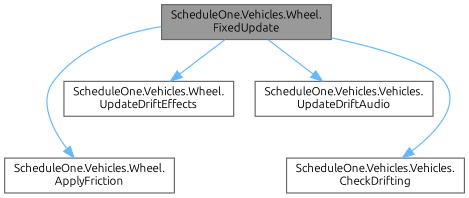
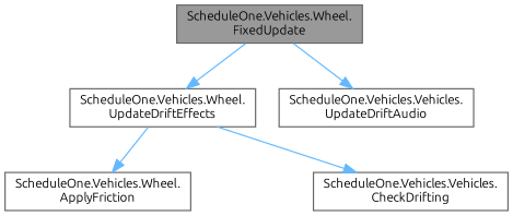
  digraph {
    fontname=Ubuntu
    rankdir=TB
    node [color=grey40 fillcolor=white fontname=Ubuntu fontsize=10 shape=box style=filled]
    edge [color=steelblue1 fontname=Ubuntu fontsize=10 labelfontname=Helvetica labelfontsize=10 style=solid]
    n1 [color=gray40 fillcolor=grey60 fontcolor=black height=0.2 label="ScheduleOne.Vehicles.Wheel.\lFixedUpdate" width=0.4]
    n2 [height=0.2 label="ScheduleOne.Vehicles.Wheel.\lApplyFriction" width=0.4]
    n3 [height=0.2 label="ScheduleOne.Vehicles.Vehicles.\lCheckDrifting" width=0.4]
    n4 [height=0.2 label="ScheduleOne.Vehicles.Vehicles.\lUpdateDriftAudio" width=0.4]
    n5 [height=0.2 label="ScheduleOne.Vehicles.Wheel.\lUpdateDriftEffects" width=0.4]
-   n1 -> n2
-   n1 -> n3
+   n5 -> n2
+   n5 -> n3
    n1 -> n4
    n1 -> n5
  }
